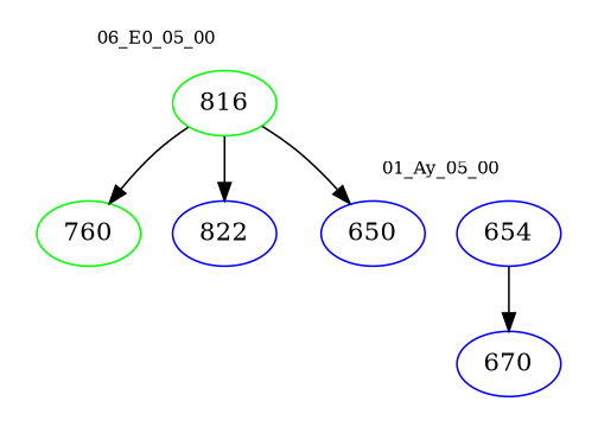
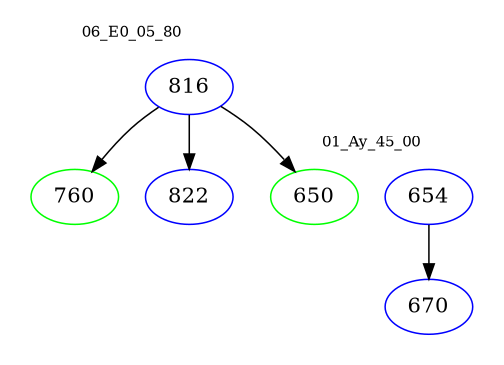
  digraph {
    node [color=blue]
    edge [color=black]
    n1 [label=654]
-   n2 [label=650]
+   n2 [color=green label=650]
    n3 [label=670]
-   n4 [color=green label=816]
+   n4 [label=816]
    n5 [color=green label=760]
    n6 [label=822]
    subgraph cluster_1 {
      color=white
      fontsize=10
-     label="01_Ay_05_00"
+     label="01_Ay_45_00"
      n1
      n2
      n3
    }
    subgraph cluster_2 {
      color=white
      fontsize=10
-     label="06_E0_05_00"
+     label="06_E0_05_80"
      n4
      n5
      n6
    }
    n1 -> n3
    n4 -> n2
    n4 -> n5
    n4 -> n6
  }
